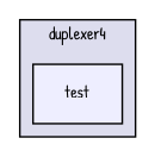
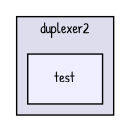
  digraph {
    compound=true
    fontname="Patrick Hand"
    n1 [fillcolor="#eeeeff" fontname="Patrick Hand" fontsize=10 label=test pencolor=black shape=box style=filled]
    subgraph cluster_1 {
      bgcolor="#ddddee"
      fontsize=10
-     label=duplexer4
+     label=duplexer2
      pencolor=black
      n1
    }
  }
